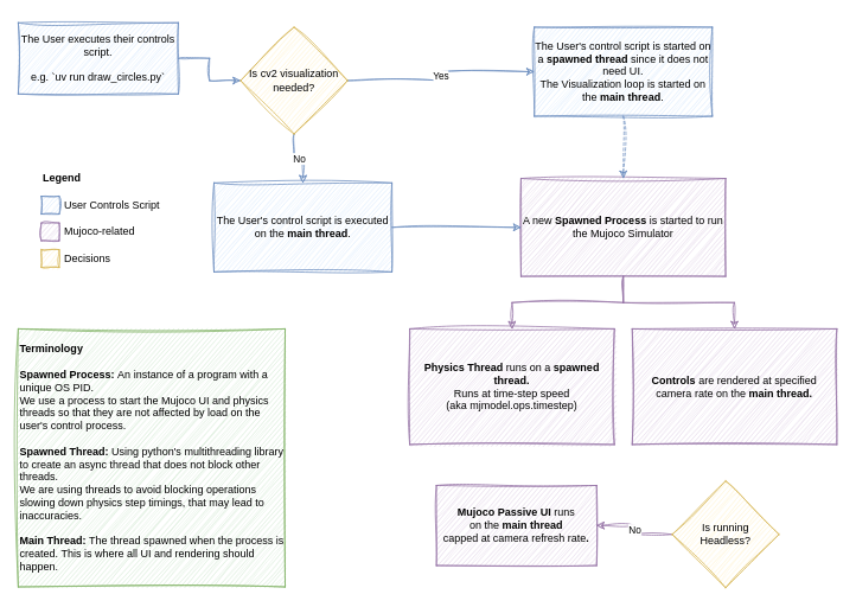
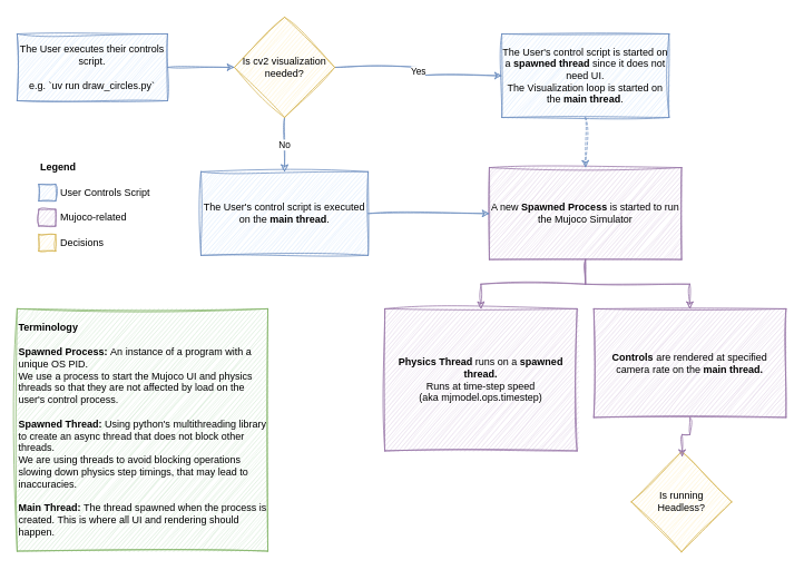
  <mxCell id="0" />
  <mxCell id="1" parent="0" />
- <mxCell id="2" value="&lt;b&gt;Physics Thread&lt;/b&gt; runs on a &lt;b&gt;spawned thread.&lt;/b&gt;&lt;div&gt;Runs at time-step speed&lt;br&gt;(aka mjmodel.ops.timestep)&lt;/div&gt;" style="rounded=0;whiteSpace=wrap;html=1;fillColor=#e1d5e7;strokeColor=#9673a6;sketch=1;curveFitting=1;jiggle=2;" parent="1" vertex="1"><mxGeometry x="460" y="369" width="230" height="130" as="geometry" /></mxCell>
+ <mxCell id="2" value="&lt;b&gt;Physics Thread&lt;/b&gt; runs on a &lt;b&gt;spawned thread.&lt;/b&gt;&lt;div&gt;Runs at time-step speed&lt;br&gt;(aka mjmodel.ops.timestep)&lt;/div&gt;" style="rounded=0;whiteSpace=wrap;html=1;fillColor=#e1d5e7;strokeColor=#9673a6;sketch=1;curveFitting=1;jiggle=2;" parent="1" vertex="1"><mxGeometry x="460" y="369" width="230" height="170" as="geometry" /></mxCell>
  <mxCell id="3" style="edgeStyle=orthogonalEdgeStyle;rounded=0;orthogonalLoop=1;jettySize=auto;html=1;entryX=0.5;entryY=0;entryDx=0;entryDy=0;sketch=1;curveFitting=1;jiggle=2;fillColor=#e1d5e7;strokeColor=#9673a6;" edge="1" parent="1" source="4" target="2"><mxGeometry relative="1" as="geometry" /></mxCell>
  <mxCell id="4" value="&lt;div&gt;A new &lt;b&gt;Spawned&lt;/b&gt;&amp;nbsp;&lt;b&gt;Process&lt;/b&gt; is started to run the Mujoco Simulator&lt;br&gt;&lt;/div&gt;" style="rounded=0;whiteSpace=wrap;html=1;fillColor=#e1d5e7;strokeColor=#9673a6;sketch=1;curveFitting=1;jiggle=2;" parent="1" vertex="1"><mxGeometry x="585" y="200" width="230" height="110" as="geometry" /></mxCell>
  <mxCell id="5" style="edgeStyle=orthogonalEdgeStyle;rounded=0;orthogonalLoop=1;jettySize=auto;html=1;entryX=0;entryY=0.5;entryDx=0;entryDy=0;fillColor=#dae8fc;strokeColor=#6c8ebf;sketch=1;curveFitting=1;jiggle=2;" parent="1" source="6" target="9" edge="1"><mxGeometry relative="1" as="geometry" /></mxCell>
- <mxCell id="6" value="The User executes their controls script.&lt;div&gt;&lt;br&gt;&lt;/div&gt;&lt;div&gt;e.g. `uv run draw_circles.py`&lt;/div&gt;" style="rounded=0;whiteSpace=wrap;html=1;fillColor=#dae8fc;strokeColor=#6c8ebf;sketch=1;curveFitting=1;jiggle=2;" parent="1" vertex="1"><mxGeometry x="20" y="25" width="180" height="80" as="geometry" /></mxCell>
+ <mxCell id="6" value="The User executes their controls script.&lt;div&gt;&lt;br&gt;&lt;/div&gt;&lt;div&gt;e.g. `uv run draw_circles.py`&lt;/div&gt;" style="rounded=0;whiteSpace=wrap;html=1;fillColor=#dae8fc;strokeColor=#6c8ebf;sketch=1;curveFitting=1;jiggle=2;" parent="1" vertex="1"><mxGeometry x="20" y="40" width="180" height="80" as="geometry" /></mxCell>
  <mxCell id="7" value="Yes" style="edgeStyle=orthogonalEdgeStyle;rounded=0;orthogonalLoop=1;jettySize=auto;html=1;fillColor=#dae8fc;strokeColor=#6c8ebf;sketch=1;curveFitting=1;jiggle=2;" parent="1" source="9" target="11" edge="1"><mxGeometry relative="1" as="geometry" /></mxCell>
  <mxCell id="8" value="No" style="edgeStyle=orthogonalEdgeStyle;rounded=0;orthogonalLoop=1;jettySize=auto;html=1;entryX=0.5;entryY=0;entryDx=0;entryDy=0;fillColor=#dae8fc;strokeColor=#6c8ebf;sketch=1;curveFitting=1;jiggle=2;" parent="1" source="9" target="15" edge="1"><mxGeometry relative="1" as="geometry" /></mxCell>
- <mxCell id="9" value="Is cv2 visualization needed?" style="rhombus;whiteSpace=wrap;html=1;rounded=0;fillColor=#fff2cc;strokeColor=#d6b656;sketch=1;curveFitting=1;jiggle=2;" parent="1" vertex="1"><mxGeometry x="270" y="30" width="120" height="120" as="geometry" /></mxCell>
+ <mxCell id="9" value="Is cv2 visualization needed?" style="rhombus;whiteSpace=wrap;html=1;rounded=0;fillColor=#fff2cc;strokeColor=#d6b656;sketch=1;curveFitting=1;jiggle=2;" parent="1" vertex="1"><mxGeometry x="280" y="20" width="120" height="120" as="geometry" /></mxCell>
  <mxCell id="10" style="edgeStyle=orthogonalEdgeStyle;rounded=0;orthogonalLoop=1;jettySize=auto;html=1;entryX=0.5;entryY=0;entryDx=0;entryDy=0;fillColor=#dae8fc;strokeColor=#6c8ebf;sketch=1;curveFitting=1;jiggle=2;dashed=1;" parent="1" source="11" target="4" edge="1"><mxGeometry relative="1" as="geometry" /></mxCell>
- <mxCell id="11" value="The User's control script is started on a &lt;b&gt;spawned thread&lt;/b&gt;&amp;nbsp;since it does not need UI.&lt;br&gt;The Visualization loop is started on the &lt;b&gt;main thread&lt;/b&gt;." style="whiteSpace=wrap;html=1;rounded=0;fillColor=#dae8fc;strokeColor=#6c8ebf;sketch=1;curveFitting=1;jiggle=2;" parent="1" vertex="1"><mxGeometry x="600" y="30" width="200" height="100" as="geometry" /></mxCell>
- <mxCell id="12" value="No" style="edgeStyle=orthogonalEdgeStyle;rounded=0;orthogonalLoop=1;jettySize=auto;html=1;sketch=1;curveFitting=1;jiggle=2;fillColor=#e1d5e7;strokeColor=#9673a6;" edge="1" parent="1" source="13" target="28"><mxGeometry relative="1" as="geometry"><mxPoint x="640" y="590" as="targetPoint" /></mxGeometry></mxCell>
+ <mxCell id="11" value="The User's control script is started on a &lt;b&gt;spawned thread&lt;/b&gt;&amp;nbsp;since it does not need UI.&lt;br&gt;The Visualization loop is started on the &lt;b&gt;main thread&lt;/b&gt;." style="whiteSpace=wrap;html=1;rounded=0;fillColor=#dae8fc;strokeColor=#6c8ebf;sketch=1;curveFitting=1;jiggle=2;" parent="1" vertex="1"><mxGeometry x="600" y="40" width="200" height="100" as="geometry" /></mxCell>
  <mxCell id="13" value="Is running &lt;br&gt;Headless?" style="rhombus;whiteSpace=wrap;html=1;rounded=0;fillColor=#fff2cc;strokeColor=#d6b656;sketch=1;curveFitting=1;jiggle=2;" parent="1" vertex="1"><mxGeometry x="755" y="540" width="120" height="120" as="geometry" /></mxCell>
  <mxCell id="14" style="edgeStyle=orthogonalEdgeStyle;rounded=0;orthogonalLoop=1;jettySize=auto;html=1;entryX=0;entryY=0.5;entryDx=0;entryDy=0;fillColor=#dae8fc;strokeColor=#6c8ebf;sketch=1;curveFitting=1;jiggle=2;" parent="1" source="15" target="4" edge="1"><mxGeometry relative="1" as="geometry" /></mxCell>
  <mxCell id="15" value="The User's control script is executed on the &lt;b&gt;main thread&lt;/b&gt;." style="whiteSpace=wrap;html=1;rounded=0;fillColor=#dae8fc;strokeColor=#6c8ebf;sketch=1;curveFitting=1;jiggle=2;" parent="1" vertex="1"><mxGeometry x="240" y="205" width="200" height="100" as="geometry" /></mxCell>
  <mxCell id="16" value="" style="group" parent="1" vertex="1" connectable="0"><mxGeometry x="46" y="185" width="154" height="120" as="geometry" /></mxCell>
  <mxCell id="17" value="" style="whiteSpace=wrap;html=1;fillColor=#dae8fc;strokeColor=#6c8ebf;sketch=1;curveFitting=1;jiggle=2;" parent="16" vertex="1"><mxGeometry y="35" width="20" height="20" as="geometry" /></mxCell>
  <mxCell id="18" value="" style="whiteSpace=wrap;html=1;fillColor=#e1d5e7;strokeColor=#9673a6;sketch=1;curveFitting=1;jiggle=2;" parent="16" vertex="1"><mxGeometry y="65" width="20" height="20" as="geometry" /></mxCell>
  <mxCell id="19" value="" style="whiteSpace=wrap;html=1;fillColor=#fff2cc;strokeColor=#d6b656;sketch=1;curveFitting=1;jiggle=2;" parent="16" vertex="1"><mxGeometry y="95" width="20" height="20" as="geometry" /></mxCell>
  <mxCell id="20" value="User Controls Script" style="text;html=1;align=left;verticalAlign=middle;resizable=0;points=[];autosize=1;strokeColor=none;fillColor=none;" parent="16" vertex="1"><mxGeometry x="24" y="30" width="130" height="30" as="geometry" /></mxCell>
  <mxCell id="21" value="Mujoco-related" style="text;html=1;align=left;verticalAlign=middle;resizable=0;points=[];autosize=1;strokeColor=none;fillColor=none;" parent="16" vertex="1"><mxGeometry x="24" y="60" width="100" height="30" as="geometry" /></mxCell>
  <mxCell id="22" value="Decisions" style="text;html=1;align=left;verticalAlign=middle;resizable=0;points=[];autosize=1;strokeColor=none;fillColor=none;" parent="16" vertex="1"><mxGeometry x="24" y="90" width="80" height="30" as="geometry" /></mxCell>
  <mxCell id="23" value="&lt;b&gt;Legend&lt;/b&gt;" style="text;html=1;align=left;verticalAlign=middle;resizable=0;points=[];autosize=1;strokeColor=none;fillColor=none;" parent="16" vertex="1"><mxGeometry width="70" height="30" as="geometry" /></mxCell>
  <mxCell id="24" value="&lt;b&gt;Terminology&lt;/b&gt;&lt;div&gt;&lt;br&gt;&lt;/div&gt;&lt;div&gt;&lt;b&gt;Spawned Process:&lt;/b&gt;&amp;nbsp;An instance of a program with a unique OS PID.&lt;/div&gt;&lt;div&gt;We use a process to start the Mujoco UI and physics threads so that they are not affected by load on the user's control process.&lt;br&gt;&lt;br&gt;&lt;/div&gt;&lt;div&gt;&lt;div&gt;&lt;b&gt;Spawned Thread:&amp;nbsp;&lt;/b&gt;Using python's multithreading library to create an async thread that does not block other threads.&lt;/div&gt;&lt;div&gt;We are using threads to avoid blocking operations slowing down physics step timings, that may lead to inaccuracies.&lt;/div&gt;&lt;/div&gt;&lt;div&gt;&lt;br&gt;&lt;/div&gt;&lt;div&gt;&lt;b&gt;Main Thread: &lt;/b&gt;The thread spawned when the process is created. This is where all UI and rendering should happen.&lt;br&gt;&lt;/div&gt;" style="rounded=0;whiteSpace=wrap;html=1;align=left;sketch=1;curveFitting=1;jiggle=2;fillColor=#d5e8d4;strokeColor=#82b366;" parent="1" vertex="1"><mxGeometry x="20" y="369" width="300" height="290" as="geometry" /></mxCell>
  <mxCell id="25" value="&lt;div&gt;&lt;span style=&quot;background-color: transparent; color: light-dark(rgb(0, 0, 0), rgb(255, 255, 255));&quot;&gt;&lt;b&gt;Controls&lt;/b&gt; are rendered at specified camera rate on the &lt;b&gt;main thread.&lt;/b&gt;&lt;/span&gt;&lt;/div&gt;" style="rounded=0;whiteSpace=wrap;html=1;fillColor=#e1d5e7;strokeColor=#9673a6;sketch=1;curveFitting=1;jiggle=2;" parent="1" vertex="1"><mxGeometry x="710" y="369" width="230" height="130" as="geometry" /></mxCell>
  <mxCell id="26" style="edgeStyle=orthogonalEdgeStyle;rounded=0;orthogonalLoop=1;jettySize=auto;html=1;entryX=0.5;entryY=0;entryDx=0;entryDy=0;sketch=1;curveFitting=1;jiggle=2;fillColor=#e1d5e7;strokeColor=#9673a6;" edge="1" parent="1" source="4" target="25"><mxGeometry relative="1" as="geometry" /></mxCell>
- <mxCell id="28" value="&lt;b&gt;Mujoco Passive UI&lt;/b&gt; runs &lt;br&gt;on the &lt;b&gt;main thread &lt;br&gt;&lt;/b&gt;capped at camera refresh rate&lt;b&gt;.&lt;/b&gt;" style="rounded=0;whiteSpace=wrap;html=1;fillColor=#e1d5e7;strokeColor=#9673a6;sketch=1;curveFitting=1;jiggle=2;" vertex="1" parent="1"><mxGeometry x="490" y="545" width="180" height="90" as="geometry" /></mxCell>
+ <mxCell id="27" style="edgeStyle=orthogonalEdgeStyle;rounded=0;orthogonalLoop=1;jettySize=auto;html=1;entryX=0.506;entryY=0.051;entryDx=0;entryDy=0;entryPerimeter=0;sketch=1;curveFitting=1;jiggle=2;fillColor=#e1d5e7;strokeColor=#9673a6;" edge="1" parent="1" source="25" target="13"><mxGeometry relative="1" as="geometry" /></mxCell>
